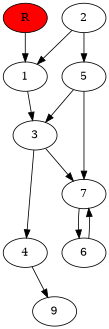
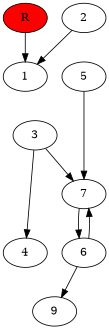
  digraph {
    1
    3
    7
    4
    6
    2
    5
    9
    R [fillcolor="#ff0000" style=filled]
-   1 -> 3
    3 -> 7
    3 -> 4
    7 -> 6
-   4 -> 9
+   6 -> 9
    6 -> 7
    2 -> 1
-   2 -> 5
-   5 -> 3
    5 -> 7
    R -> 1
  }
